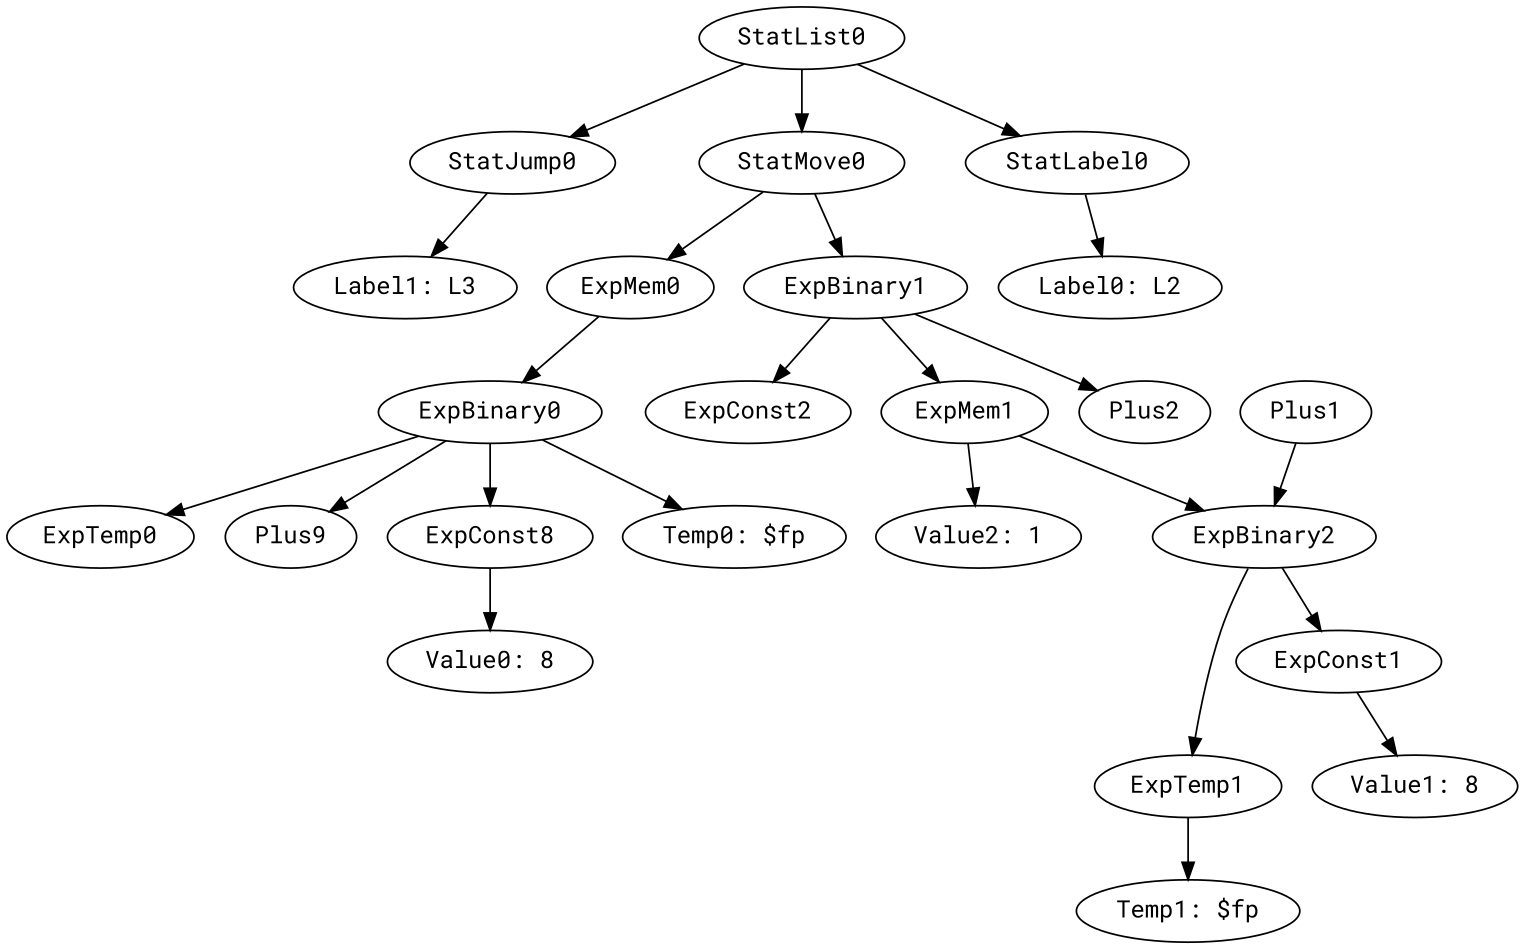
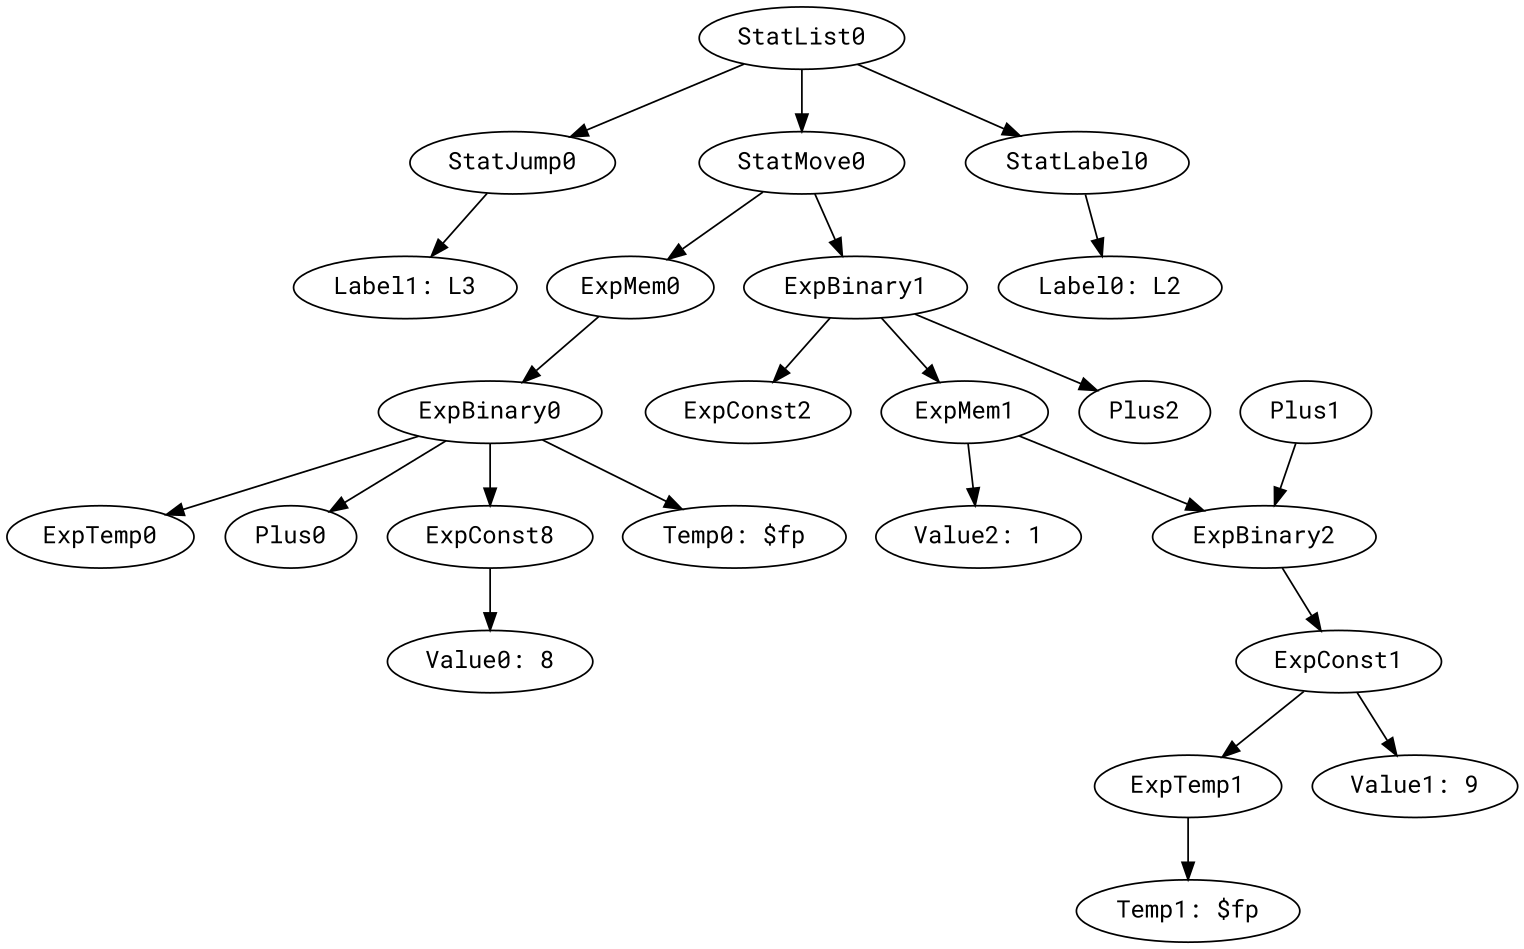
  digraph {
    fontname="Roboto Mono"
    ordering=out
    node [fontname="Roboto Mono"]
    edge [fontname="Roboto Mono"]
    StatJump0
    "Label1: L3"
    ExpBinary0
    ExpTemp0
-   Plus0 [label=Plus9]
+   Plus0
    n6 [label=ExpConst8]
    "Temp0: $fp"
    "Value0: 8"
    StatMove0
    ExpMem0
    ExpBinary1
    ExpConst2
    ExpMem1
    Plus2
    "Value2: 1"
    ExpBinary2
    ExpTemp1
    ExpConst1
    "Temp1: $fp"
    Plus1
-   "Value1: 8"
+   "Value1: 8" [label="Value1: 9"]
    StatList0
    StatLabel0
    "Label0: L2"
    StatJump0 -> "Label1: L3"
    ExpBinary0 -> ExpTemp0
    ExpBinary0 -> Plus0
    ExpBinary0 -> n6
    ExpBinary0 -> "Temp0: $fp"
    n6 -> "Value0: 8"
    StatMove0 -> ExpMem0
    StatMove0 -> ExpBinary1
    ExpMem0 -> ExpBinary0
    ExpBinary1 -> ExpConst2
    ExpBinary1 -> ExpMem1
    ExpBinary1 -> Plus2
    ExpMem1 -> "Value2: 1"
    ExpMem1 -> ExpBinary2
-   ExpBinary2 -> ExpTemp1
+   ExpConst1 -> ExpTemp1
    ExpBinary2 -> ExpConst1
    ExpTemp1 -> "Temp1: $fp"
    ExpConst1 -> "Value1: 8"
    Plus1 -> ExpBinary2
    StatList0 -> StatJump0
    StatList0 -> StatMove0
    StatList0 -> StatLabel0
    StatLabel0 -> "Label0: L2"
  }
